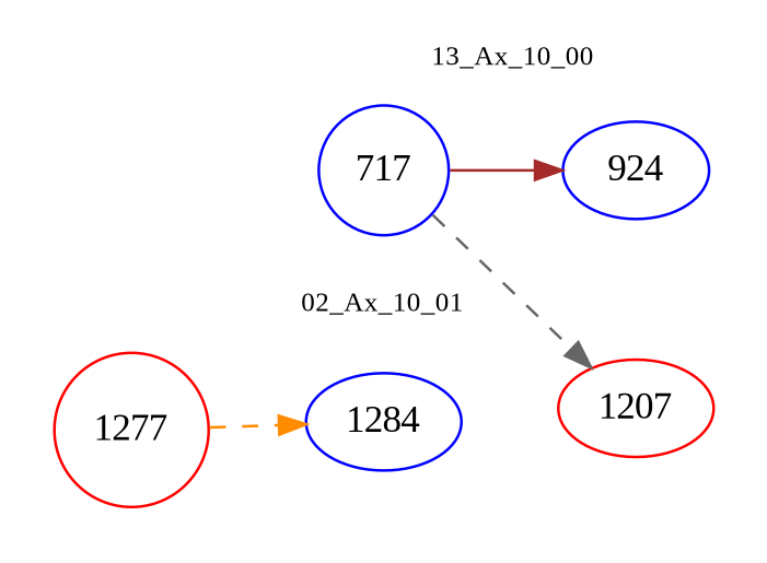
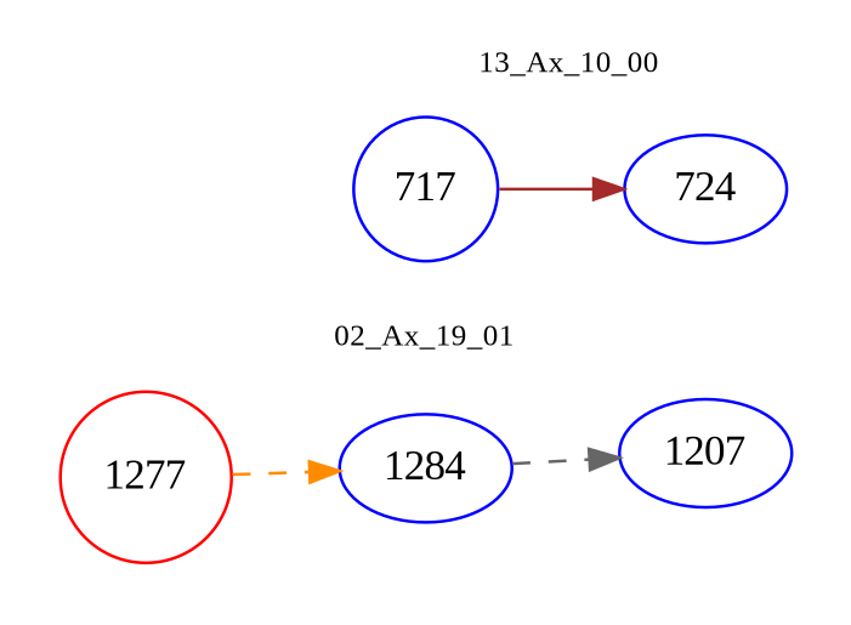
  digraph {
    fontname="Liberation Serif"
    rankdir=LR
    node [color=blue fontname="Liberation Serif" shape=ellipse]
    edge [fontname="Liberation Serif" style=dashed]
    n1 [label=717 shape=circle]
-   n2 [label=924]
+   n2 [label=724]
    n3 [color=red label=1277 shape=circle]
    n4 [label=1284]
-   n5 [color=red label=1207]
+   n5 [label=1207]
    subgraph cluster_1 {
      color=white
      fontsize=10
      label="13_Ax_10_00"
      n1
      n2
    }
    subgraph cluster_2 {
      color=white
      fontsize=10
-     label="02_Ax_10_01"
+     label="02_Ax_19_01"
      n3
      n4
      n5
    }
    n1 -> n2 [color=brown style=solid]
    n3 -> n4 [color=darkorange]
-   n1 -> n5 [color=gray40]
+   n4 -> n5 [color=gray40]
  }
